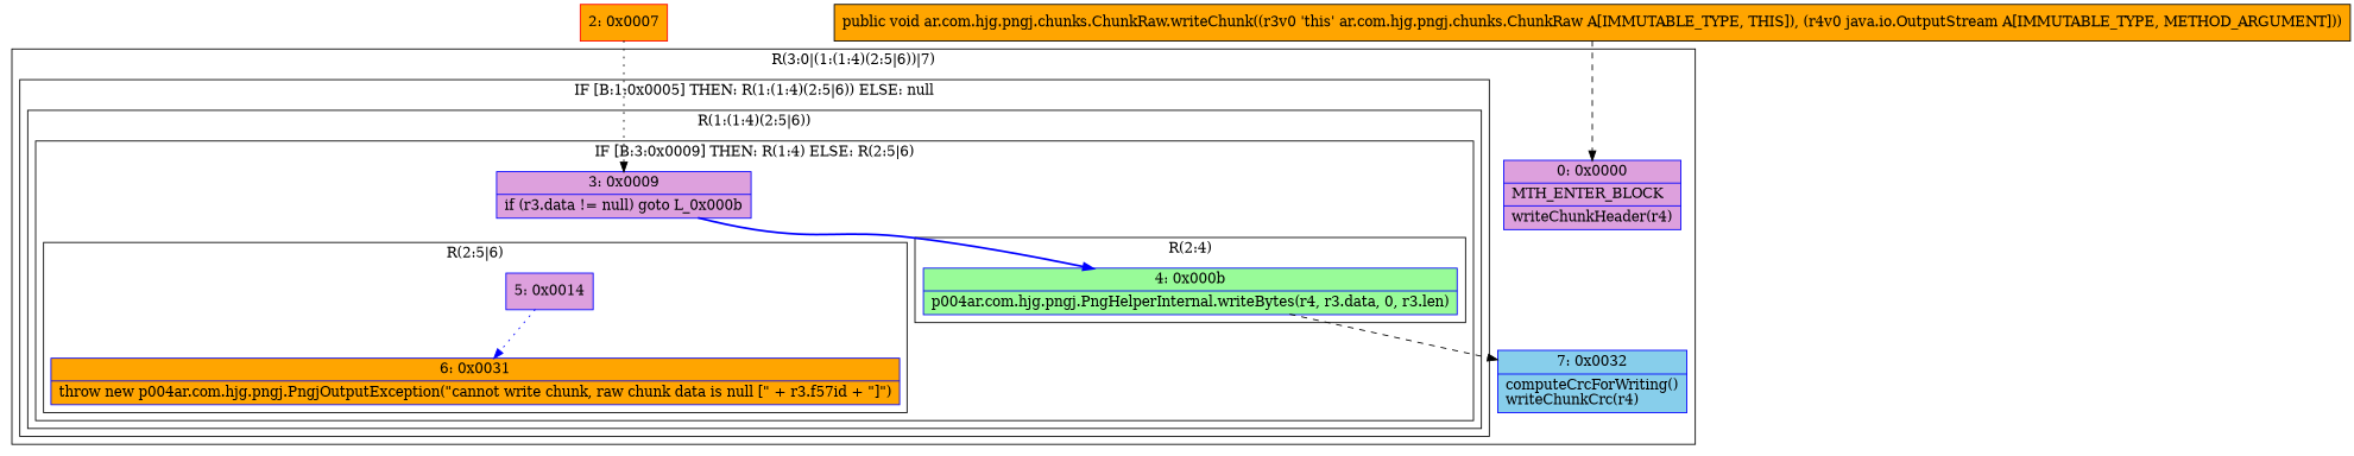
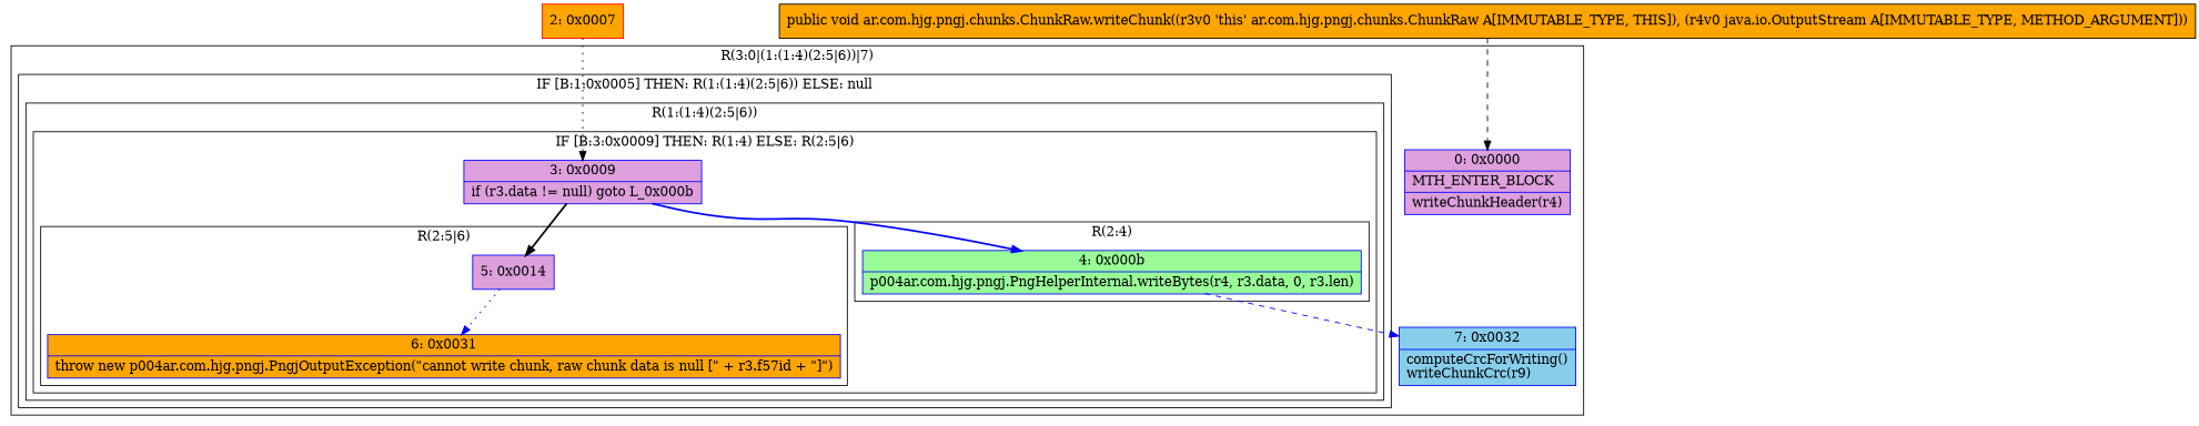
  digraph {
    node [color=blue fillcolor=plum shape=record style=filled]
    edge [color=black style=dashed]
    n1 [fillcolor=palegreen label="{4\:\ 0x000b|p004ar.com.hjg.pngj.PngHelperInternal.writeBytes(r4, r3.data, 0, r3.len)\l}"]
    n2 [label="{5\:\ 0x0014}"]
    n3 [fillcolor=orange label="{6\:\ 0x0031|throw new p004ar.com.hjg.pngj.PngjOutputException(\"cannot write chunk, raw chunk data is null [\" + r3.f57id + \"]\")\l}"]
    n4 [label="{3\:\ 0x0009|if (r3.data != null) goto L_0x000b\l}"]
    n5 [label="{0\:\ 0x0000|MTH_ENTER_BLOCK\l|writeChunkHeader(r4)\l}"]
-   n6 [fillcolor=skyblue label="{7\:\ 0x0032|computeCrcForWriting()\lwriteChunkCrc(r4)\l}"]
+   n6 [fillcolor=skyblue label="{7\:\ 0x0032|computeCrcForWriting()\lwriteChunkCrc(r9)\l}"]
    n7 [color=red fillcolor=orange label="{2\:\ 0x0007}"]
    n8 [fillcolor=orange label="{public void ar.com.hjg.pngj.chunks.ChunkRaw.writeChunk((r3v0 'this' ar.com.hjg.pngj.chunks.ChunkRaw A[IMMUTABLE_TYPE, THIS]), (r4v0 java.io.OutputStream A[IMMUTABLE_TYPE, METHOD_ARGUMENT])) }" color=""]
    subgraph cluster_1 {
      label="R(3:0|(1:(1:4)(2:5|6))|7)"
      n5
      n6
      subgraph cluster_2 {
        label="IF [B:1:0x0005] THEN: R(1:(1:4)(2:5|6)) ELSE: null"
        subgraph cluster_3 {
          label="R(1:(1:4)(2:5|6))"
          subgraph cluster_4 {
            label="IF [B:3:0x0009] THEN: R(1:4) ELSE: R(2:5|6)"
            n4
            subgraph cluster_5 {
              label="R(2:4)"
              n1
            }
            subgraph cluster_6 {
              label="R(2:5|6)"
              n2
              n3
            }
          }
        }
      }
    }
-   n1 -> n6
+   n1 -> n6 [color=blue]
    n2 -> n3 [color=blue style=dotted]
    n4 -> n1 [color=blue style=bold]
+   n4 -> n2 [style=bold]
    n7 -> n4 [style=dotted]
    n8 -> n5
  }
